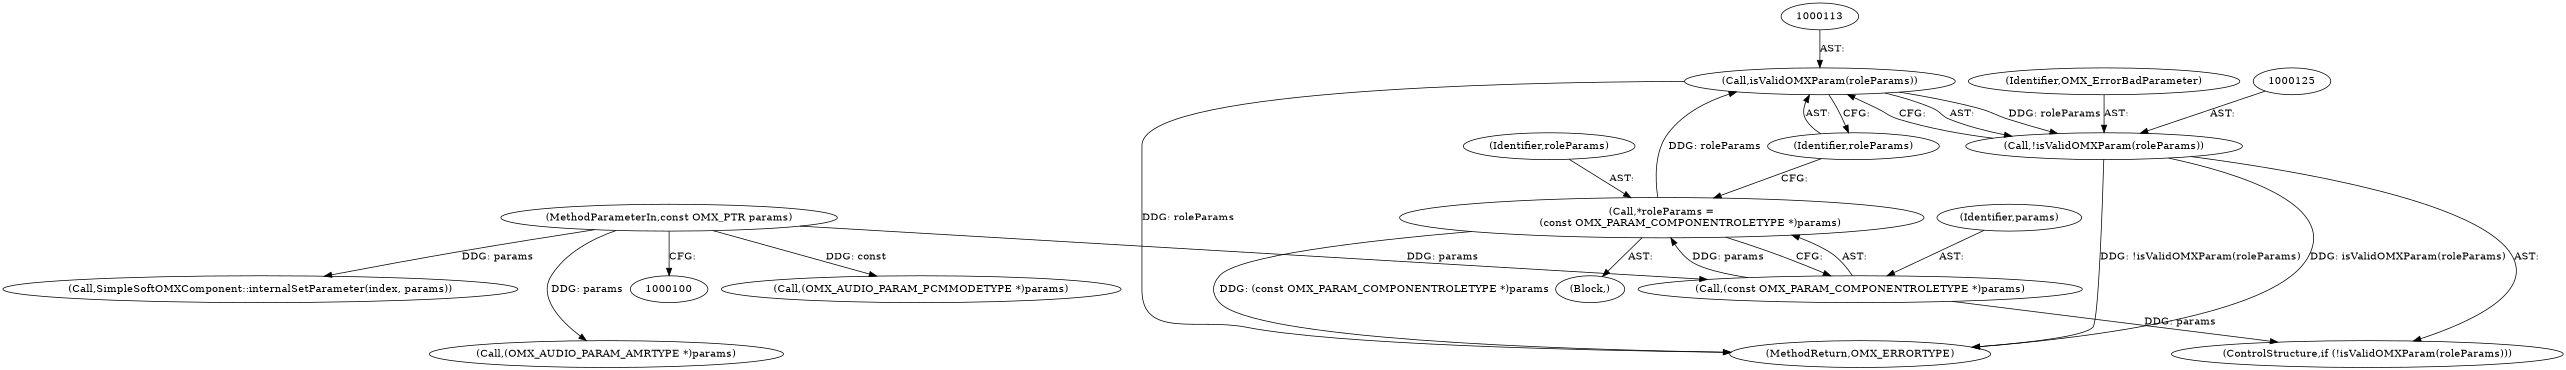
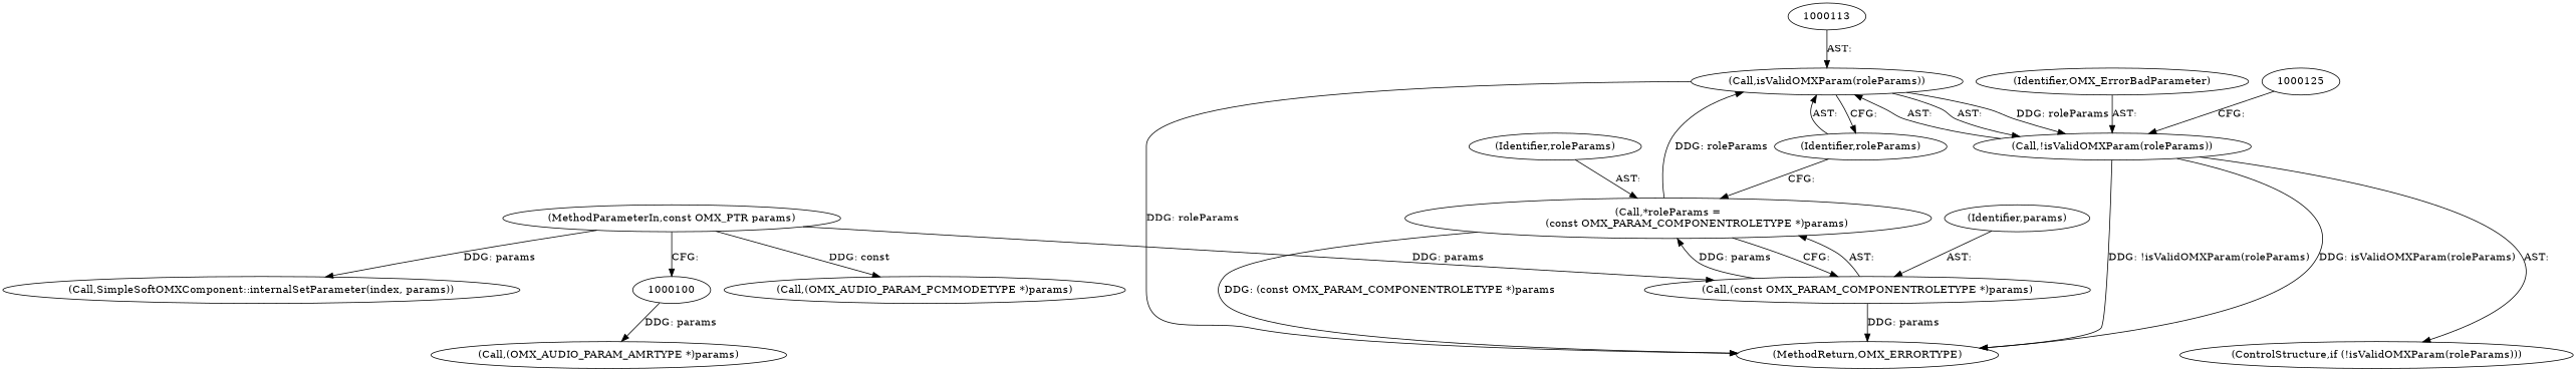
  digraph {
    n1 [label="(Call,isValidOMXParam(roleParams))"]
    n2 [label="(Call,!isValidOMXParam(roleParams))"]
    n3 [label="(MethodReturn,OMX_ERRORTYPE)"]
    n4 [label="(Identifier,roleParams)"]
    n5 [label="(ControlStructure,if (!isValidOMXParam(roleParams)))"]
    n6 [label="(Call,*roleParams =\n                 (const OMX_PARAM_COMPONENTROLETYPE *)params)"]
    n7 [label="(Call,(const OMX_PARAM_COMPONENTROLETYPE *)params)"]
-   n8 [label="(Block,)"]
    n9 [label="(Identifier,params)"]
    n10 [label="(MethodParameterIn,const OMX_PTR params)"]
    n11 [label="(Call,(OMX_AUDIO_PARAM_AMRTYPE *)params)"]
    n12 [label="(Call,(OMX_AUDIO_PARAM_PCMMODETYPE *)params)"]
    n13 [label="(Call,SimpleSoftOMXComponent::internalSetParameter(index, params))"]
    1000100
    n15 [label="(Identifier,OMX_ErrorBadParameter)"]
    n16 [label="(Identifier,roleParams)"]
    1000113
    1000125
    n1 -> n2 [label="AST: "]
    n1 -> n2 [label="DDG: roleParams"]
    n1 -> n3 [label="DDG: roleParams"]
    n1 -> n4 [label="CFG: "]
-   n2 -> n1 [label="CFG: "]
+   n2 -> n1 [label="AST: "]
    n2 -> n3 [label="DDG: isValidOMXParam(roleParams)"]
    n2 -> n3 [label="DDG: !isValidOMXParam(roleParams)"]
    n2 -> n5 [label="AST: "]
    n4 -> n1 [label="AST: "]
    n4 -> n6 [label="CFG: "]
    n6 -> n1 [label="DDG: roleParams"]
    n6 -> n3 [label="DDG: (const OMX_PARAM_COMPONENTROLETYPE *)params"]
    n6 -> n7 [label="CFG: "]
-   n6 -> n8 [label="AST: "]
-   n7 -> n5 [label="DDG: params"]
+   n7 -> n3 [label="DDG: params"]
    n7 -> n6 [label="AST: "]
    n7 -> n6 [label="DDG: params"]
    n9 -> n7 [label="AST: "]
    n10 -> n7 [label="DDG: params"]
-   n10 -> n11 [label="DDG: params"]
+   1000100 -> n11 [label="DDG: params"]
    n10 -> n12 [label="DDG: const"]
    n10 -> n13 [label="DDG: params"]
    n10 -> 1000100 [label="CFG: "]
    n15 -> n2 [label="AST: "]
    n16 -> n6 [label="AST: "]
    1000113 -> n1 [label="AST: "]
-   1000125 -> n2 [label="AST: "]
+   1000125 -> n2 [label="CFG: "]
  }
